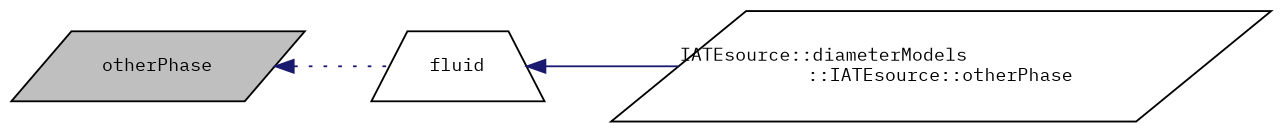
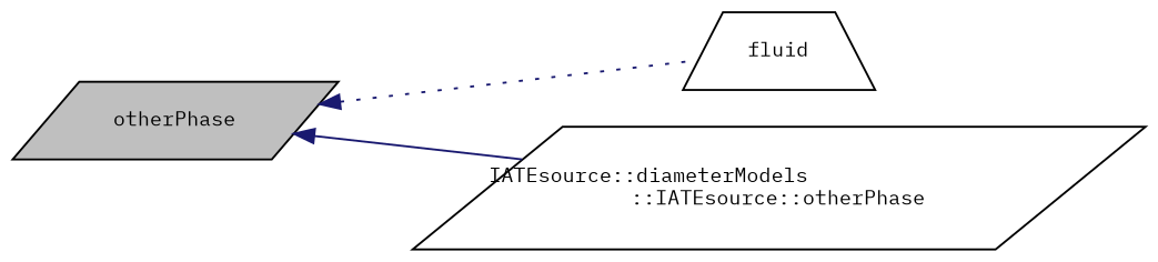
  digraph {
    fontname="IBM Plex Mono"
    rankdir=LR
    node [color=black fontname="IBM Plex Mono" fontsize=10 shape=parallelogram]
    edge [color=midnightblue dir=back fontname="IBM Plex Mono" fontsize=10 labelfontname=Helvetica labelfontsize=10]
    n1 [fillcolor=grey75 fontcolor=black height=0.2 label=otherPhase style=filled width=0.4]
    n2 [height=0.2 label=fluid shape=trapezium width=0.4]
    n3 [height=0.2 label="IATEsource::diameterModels\l::IATEsource::otherPhase" width=0.4]
    n1 -> n2 [style=dotted]
-   n2 -> n3 [style=solid]
+   n1 -> n3 [style=solid]
  }
